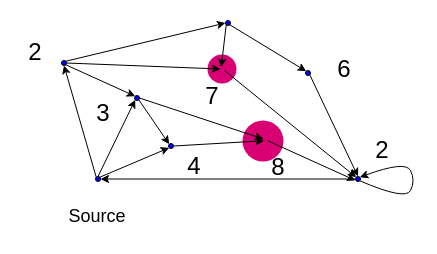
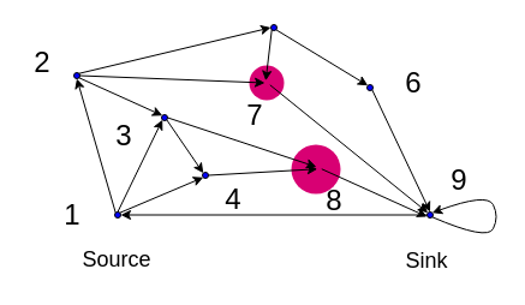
  <mxCell id="0" />
  <mxCell id="1" parent="0" />
  <mxCell id="2" value="" style="ellipse;whiteSpace=wrap;html=1;aspect=fixed;fillColor=#0000FF;fontColor=#ffffff;strokeColor=default;shadow=0;gradientColor=none;" parent="1" vertex="1"><mxGeometry x="220" y="66" width="5" height="5" as="geometry" /></mxCell>
  <mxCell id="3" value="" style="ellipse;whiteSpace=wrap;html=1;aspect=fixed;fillColor=#0000FF;fontColor=#ffffff;strokeColor=default;shadow=0;gradientColor=none;" parent="1" vertex="1"><mxGeometry x="263" y="136" width="5" height="5" as="geometry" /></mxCell>
  <mxCell id="4" value="" style="ellipse;whiteSpace=wrap;html=1;aspect=fixed;fillColor=#0000FF;fontColor=#ffffff;strokeColor=default;shadow=0;gradientColor=none;" parent="1" vertex="1"><mxGeometry x="168" y="143" width="5" height="5" as="geometry" /></mxCell>
  <mxCell id="5" value="" style="ellipse;whiteSpace=wrap;html=1;aspect=fixed;fillColor=#0000FF;fontColor=#ffffff;strokeColor=default;shadow=0;gradientColor=none;" parent="1" vertex="1"><mxGeometry x="134" y="95" width="5" height="5" as="geometry" /></mxCell>
  <mxCell id="6" value="" style="ellipse;whiteSpace=wrap;html=1;aspect=fixed;fillColor=#0000FF;fontColor=#ffffff;strokeColor=default;shadow=0;gradientColor=none;" parent="1" vertex="1"><mxGeometry x="61" y="60" width="5" height="5" as="geometry" /></mxCell>
  <mxCell id="7" value="" style="ellipse;whiteSpace=wrap;html=1;aspect=fixed;fillColor=#d80073;fontColor=#ffffff;strokeColor=none;shadow=0;" parent="1" vertex="1"><mxGeometry x="242" y="120" width="41" height="41" as="geometry" /></mxCell>
  <mxCell id="8" value="" style="ellipse;whiteSpace=wrap;html=1;aspect=fixed;fillColor=#0000FF;fontColor=#ffffff;strokeColor=default;shadow=0;gradientColor=none;" parent="1" vertex="1"><mxGeometry x="95" y="176" width="5" height="5" as="geometry" /></mxCell>
  <mxCell id="9" value="" style="ellipse;whiteSpace=wrap;html=1;aspect=fixed;fillColor=#d80073;fontColor=#ffffff;strokeColor=none;shadow=0;" parent="1" vertex="1"><mxGeometry x="207" y="54" width="29" height="29" as="geometry" /></mxCell>
  <mxCell id="10" style="edgeStyle=none;html=1;exitX=0.5;exitY=0;exitDx=0;exitDy=0;entryX=0;entryY=1;entryDx=0;entryDy=0;strokeWidth=1;" parent="1" source="8" target="5" edge="1"><mxGeometry relative="1" as="geometry" /></mxCell>
  <mxCell id="11" style="edgeStyle=none;html=1;exitX=0;exitY=0;exitDx=0;exitDy=0;entryX=0.5;entryY=1;entryDx=0;entryDy=0;strokeWidth=1;" parent="1" source="8" target="6" edge="1"><mxGeometry relative="1" as="geometry" /></mxCell>
  <mxCell id="12" value="" style="ellipse;whiteSpace=wrap;html=1;aspect=fixed;fillColor=#0000FF;fontColor=#ffffff;strokeColor=default;shadow=0;gradientColor=none;" parent="1" vertex="1"><mxGeometry x="355" y="176" width="5" height="5" as="geometry" /></mxCell>
  <mxCell id="13" style="edgeStyle=none;html=1;exitX=1;exitY=0.5;exitDx=0;exitDy=0;entryX=0;entryY=1;entryDx=0;entryDy=0;strokeWidth=1;" parent="1" source="4" target="3" edge="1"><mxGeometry relative="1" as="geometry" /></mxCell>
  <mxCell id="14" value="" style="endArrow=classic;html=1;exitX=0;exitY=0.5;exitDx=0;exitDy=0;entryX=1;entryY=0.5;entryDx=0;entryDy=0;strokeWidth=1;" parent="1" source="12" target="8" edge="1"><mxGeometry width="50" height="50" relative="1" as="geometry"><mxPoint x="205" y="206" as="sourcePoint" /><mxPoint x="255" y="156" as="targetPoint" /></mxGeometry></mxCell>
  <mxCell id="15" value="" style="endArrow=classic;html=1;exitX=1;exitY=0;exitDx=0;exitDy=0;entryX=0;entryY=1;entryDx=0;entryDy=0;strokeWidth=1;" parent="1" source="8" target="4" edge="1"><mxGeometry width="50" height="50" relative="1" as="geometry"><mxPoint x="205" y="200" as="sourcePoint" /><mxPoint x="255" y="150" as="targetPoint" /></mxGeometry></mxCell>
  <mxCell id="16" style="edgeStyle=none;html=1;exitX=1;exitY=1;exitDx=0;exitDy=0;entryX=0;entryY=0;entryDx=0;entryDy=0;strokeWidth=1;" parent="1" source="5" target="4" edge="1"><mxGeometry relative="1" as="geometry" /></mxCell>
  <mxCell id="17" style="edgeStyle=none;html=1;exitX=1;exitY=0.5;exitDx=0;exitDy=0;entryX=0;entryY=0.5;entryDx=0;entryDy=0;strokeWidth=1;" parent="1" source="5" target="3" edge="1"><mxGeometry relative="1" as="geometry" /></mxCell>
  <mxCell id="18" style="edgeStyle=none;html=1;exitX=1;exitY=0;exitDx=0;exitDy=0;entryX=0;entryY=0.5;entryDx=0;entryDy=0;strokeWidth=1;" parent="1" source="6" target="22" edge="1"><mxGeometry relative="1" as="geometry" /></mxCell>
  <mxCell id="19" style="edgeStyle=none;html=1;exitX=1;exitY=0.5;exitDx=0;exitDy=0;entryX=0;entryY=0.5;entryDx=0;entryDy=0;strokeWidth=1;" parent="1" source="6" target="2" edge="1"><mxGeometry relative="1" as="geometry" /></mxCell>
  <mxCell id="20" style="edgeStyle=none;html=1;exitX=1;exitY=1;exitDx=0;exitDy=0;entryX=0;entryY=0;entryDx=0;entryDy=0;strokeWidth=1;" parent="1" source="6" target="5" edge="1"><mxGeometry relative="1" as="geometry" /></mxCell>
  <mxCell id="21" style="edgeStyle=none;html=1;exitX=1;exitY=1;exitDx=0;exitDy=0;entryX=0;entryY=0;entryDx=0;entryDy=0;strokeWidth=1;" parent="1" source="22" target="26" edge="1"><mxGeometry relative="1" as="geometry" /></mxCell>
  <mxCell id="22" value="" style="ellipse;whiteSpace=wrap;html=1;aspect=fixed;fillColor=#0000FF;fontColor=#ffffff;strokeColor=default;shadow=0;gradientColor=none;" parent="1" vertex="1"><mxGeometry x="225" y="20" width="5" height="5" as="geometry" /></mxCell>
  <mxCell id="23" style="edgeStyle=none;html=1;exitX=1;exitY=1;exitDx=0;exitDy=0;entryX=0;entryY=0;entryDx=0;entryDy=0;strokeWidth=1;" parent="1" source="2" target="12" edge="1"><mxGeometry relative="1" as="geometry" /></mxCell>
  <mxCell id="24" style="edgeStyle=none;html=1;exitX=1;exitY=1;exitDx=0;exitDy=0;strokeWidth=1;" parent="1" source="3" edge="1"><mxGeometry relative="1" as="geometry"><mxPoint x="285" y="130" as="sourcePoint" /><mxPoint x="355" y="180" as="targetPoint" /></mxGeometry></mxCell>
  <mxCell id="25" style="edgeStyle=none;html=1;exitX=1;exitY=1;exitDx=0;exitDy=0;entryX=0.5;entryY=0;entryDx=0;entryDy=0;strokeWidth=1;" parent="1" source="26" target="12" edge="1"><mxGeometry relative="1" as="geometry" /></mxCell>
  <mxCell id="26" value="" style="ellipse;whiteSpace=wrap;html=1;aspect=fixed;fillColor=#0000FF;fontColor=#ffffff;strokeColor=default;shadow=0;gradientColor=none;" parent="1" vertex="1"><mxGeometry x="305" y="70" width="5" height="5" as="geometry" /></mxCell>
  <mxCell id="27" value="" style="curved=1;endArrow=classic;html=1;exitX=1;exitY=1;exitDx=0;exitDy=0;entryX=1;entryY=0;entryDx=0;entryDy=0;strokeWidth=1;" parent="1" source="12" target="12" edge="1"><mxGeometry width="50" height="50" relative="1" as="geometry"><mxPoint x="395" y="230" as="sourcePoint" /><mxPoint x="445" y="180" as="targetPoint" /><Array as="points"><mxPoint x="405" y="200" /><mxPoint x="415" y="180" /><mxPoint x="405" y="160" /></Array></mxGeometry></mxCell>
  <mxCell id="28" value="Source" style="text;html=1;strokeColor=none;fillColor=none;align=center;verticalAlign=middle;whiteSpace=wrap;rounded=0;shadow=0;fontSize=18;" parent="1" vertex="1"><mxGeometry x="67" y="201" width="60" height="30" as="geometry" /></mxCell>
+ <mxCell id="29" value="Sink" style="text;html=1;strokeColor=none;fillColor=none;align=center;verticalAlign=middle;whiteSpace=wrap;rounded=0;shadow=0;fontSize=18;" parent="1" vertex="1"><mxGeometry x="325" y="202" width="60" height="30" as="geometry" /></mxCell>
+ <mxCell id="30" value="1" style="text;html=1;strokeColor=none;fillColor=none;align=center;verticalAlign=middle;whiteSpace=wrap;rounded=0;fontSize=24;" parent="1" vertex="1"><mxGeometry x="45" y="163.5" width="30" height="30" as="geometry" /></mxCell>
  <mxCell id="31" value="2&lt;span style=&quot;color: rgba(0 , 0 , 0 , 0) ; font-family: monospace ; font-size: 0px&quot;&gt;%3CmxGraphModel%3E%3Croot%3E%3CmxCell%20id%3D%220%22%2F%3E%3CmxCell%20id%3D%221%22%20parent%3D%220%22%2F%3E%3CmxCell%20id%3D%222%22%20value%3D%221%22%20style%3D%22text%3Bhtml%3D1%3BstrokeColor%3Dnone%3BfillColor%3Dnone%3Balign%3Dcenter%3BverticalAlign%3Dmiddle%3BwhiteSpace%3Dwrap%3Brounded%3D0%3BfontSize%3D24%3B%22%20vertex%3D%221%22%20parent%3D%221%22%3E%3CmxGeometry%20x%3D%22150%22%20y%3D%22283.5%22%20width%3D%2230%22%20height%3D%2230%22%20as%3D%22geometry%22%2F%3E%3C%2FmxCell%3E%3C%2Froot%3E%3C%2FmxGraphModel%3E&lt;/span&gt;" style="text;html=1;strokeColor=none;fillColor=none;align=center;verticalAlign=middle;whiteSpace=wrap;rounded=0;fontSize=24;" parent="1" vertex="1"><mxGeometry x="20" y="37" width="30" height="30" as="geometry" /></mxCell>
  <mxCell id="32" value="3" style="text;html=1;strokeColor=none;fillColor=none;align=center;verticalAlign=middle;whiteSpace=wrap;rounded=0;fontSize=24;" parent="1" vertex="1"><mxGeometry x="87.5" y="98" width="30" height="30" as="geometry" /></mxCell>
  <mxCell id="33" value="4" style="text;html=1;strokeColor=none;fillColor=none;align=center;verticalAlign=middle;whiteSpace=wrap;rounded=0;fontSize=24;" parent="1" vertex="1"><mxGeometry x="179" y="151" width="30" height="30" as="geometry" /></mxCell>
  <mxCell id="34" value="6" style="text;html=1;strokeColor=none;fillColor=none;align=center;verticalAlign=middle;whiteSpace=wrap;rounded=0;fontSize=24;" parent="1" vertex="1"><mxGeometry x="329" y="53.5" width="30" height="30" as="geometry" /></mxCell>
  <mxCell id="35" value="7" style="text;html=1;strokeColor=none;fillColor=none;align=center;verticalAlign=middle;whiteSpace=wrap;rounded=0;fontSize=24;" parent="1" vertex="1"><mxGeometry x="197" y="80.5" width="30" height="30" as="geometry" /></mxCell>
  <mxCell id="36" value="8" style="text;html=1;strokeColor=none;fillColor=none;align=center;verticalAlign=middle;whiteSpace=wrap;rounded=0;fontSize=24;" parent="1" vertex="1"><mxGeometry x="263" y="152" width="30" height="30" as="geometry" /></mxCell>
- <mxCell id="37" value="2" style="text;html=1;strokeColor=none;fillColor=none;align=center;verticalAlign=middle;whiteSpace=wrap;rounded=0;fontSize=24;" parent="1" vertex="1"><mxGeometry x="367" y="134.5" width="30" height="30" as="geometry" /></mxCell>
+ <mxCell id="37" value="9" style="text;html=1;strokeColor=none;fillColor=none;align=center;verticalAlign=middle;whiteSpace=wrap;rounded=0;fontSize=24;" parent="1" vertex="1"><mxGeometry x="367" y="134.5" width="30" height="30" as="geometry" /></mxCell>
  <mxCell id="38" style="edgeStyle=none;html=1;entryX=0;entryY=0;entryDx=0;entryDy=0;strokeWidth=1;exitX=0;exitY=1;exitDx=0;exitDy=0;" edge="1" parent="1"><mxGeometry relative="1" as="geometry"><mxPoint x="225.732" y="24.268" as="sourcePoint" /><mxPoint x="220.732" y="66.732" as="targetPoint" /></mxGeometry></mxCell>
